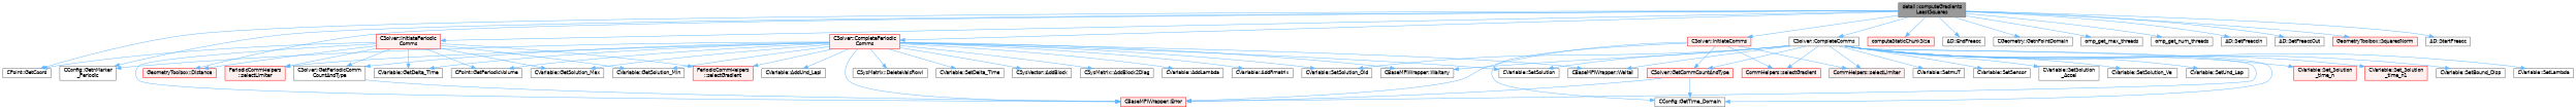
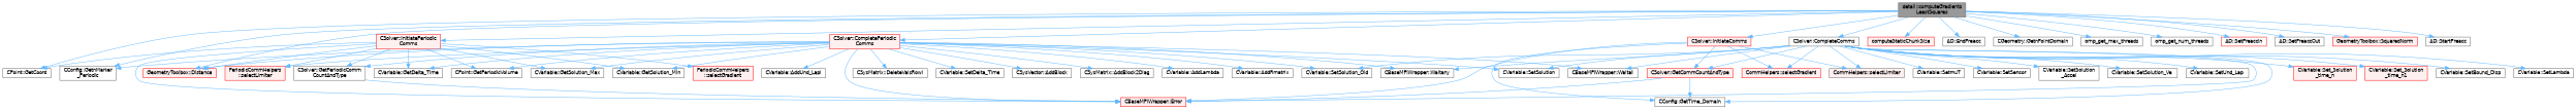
  digraph {
    rankdir=TB
    node [color=grey40 fillcolor=white fontname=Helvetica fontsize=10 shape=box style=filled]
    edge [color=steelblue1 fontname=Helvetica fontsize=10 labelfontname=Helvetica labelfontsize=10 style=solid]
    n1 [color=gray40 fillcolor=grey60 fontcolor=black height=0.2 label="detail::computeGradients\lLeastSquares" width=0.4]
    n2 [height=0.2 label="CSolver::CompleteComms" width=0.4]
    n3 [color=red fillcolor="#FFF0F0" height=0.2 label="CSolver::CompletePeriodic\lComms" width=0.4]
    n4 [height=0.2 label="CConfig::GetnMarker\l_Periodic" width=0.4]
    n5 [color=red fillcolor="#FFF0F0" height=0.2 label=computeStaticChunkSize width=0.4]
    n6 [color=red fillcolor="#FFF0F0" height=0.2 label="GeometryToolbox::Distance" width=0.4]
    n7 [height=0.2 label="AD::EndPreacc" width=0.4]
    n8 [height=0.2 label="CPoint::GetCoord" width=0.4]
    n9 [height=0.2 label="CGeometry::GetnPointDomain" width=0.4]
    n10 [color=red fillcolor="#FFF0F0" height=0.2 label="CSolver::InitiateComms" width=0.4]
    n11 [color=red fillcolor="#FFF0F0" height=0.2 label="CSolver::InitiatePeriodic\lComms" width=0.4]
    n12 [height=0.2 label=omp_get_max_threads width=0.4]
    n13 [height=0.2 label=omp_get_num_threads width=0.4]
-   n14 [height=0.2 label="AD::SetPreaccIn" width=0.4]
+   n14 [color=red height=0.2 label="AD::SetPreaccIn" width=0.4]
    n15 [height=0.2 label="AD::SetPreaccOut" width=0.4]
    n16 [color=red fillcolor="#FFF0F0" height=0.2 label="GeometryToolbox::SquaredNorm" width=0.4]
    n17 [height=0.2 label="AD::StartPreacc" width=0.4]
    n18 [color=red fillcolor="#FFF0F0" height=0.2 label="CBaseMPIWrapper::Error" width=0.4]
    n19 [color=red fillcolor="#FFF0F0" height=0.2 label="CSolver::GetCommCountAndType" width=0.4]
    n20 [height=0.2 label="CConfig::GetTime_Domain" width=0.4]
    n21 [color=red fillcolor="#FFF0F0" height=0.2 label="CommHelpers::selectGradient" width=0.4]
    n22 [fillcolor="#FFF0F0" height=0.2 label="CommHelpers::selectLimiter" width=0.4]
    n23 [color=red fillcolor="#FFF0F0" height=0.2 label="CVariable::Set_Solution\l_time_n" width=0.4]
    n24 [color=red fillcolor="#FFF0F0" height=0.2 label="CVariable::Set_Solution\l_time_n1" width=0.4]
    n25 [height=0.2 label="CVariable::SetBound_Disp" width=0.4]
    n26 [height=0.2 label="CVariable::SetLambda" width=0.4]
    n27 [height=0.2 label="CVariable::SetmuT" width=0.4]
    n28 [height=0.2 label="CVariable::SetSensor" width=0.4]
    n29 [height=0.2 label="CVariable::SetSolution" width=0.4]
    n30 [height=0.2 label="CVariable::SetSolution\l_Accel" width=0.4]
    n31 [height=0.2 label="CVariable::SetSolution_Old" width=0.4]
    n32 [height=0.2 label="CVariable::SetSolution_Vel" width=0.4]
    n33 [height=0.2 label="CVariable::SetUnd_Lapl" width=0.4]
    n34 [height=0.2 label="CBaseMPIWrapper::Waitall" width=0.4]
    n35 [height=0.2 label="CBaseMPIWrapper::Waitany" width=0.4]
    n36 [height=0.2 label="CSysVector::AddBlock" width=0.4]
    n37 [height=0.2 label="CSysMatrix::AddBlock2Diag" width=0.4]
    n38 [height=0.2 label="CVariable::AddLambda" width=0.4]
    n39 [height=0.2 label="CVariable::AddRmatrix" width=0.4]
    n40 [height=0.2 label="CVariable::AddUnd_Lapl" width=0.4]
    n41 [height=0.2 label="CSysMatrix::DeleteValsRowi" width=0.4]
    n42 [height=0.2 label="CVariable::GetDelta_Time" width=0.4]
    n43 [height=0.2 label="CSolver::GetPeriodicComm\lCountAndType" width=0.4]
    n44 [height=0.2 label="CPoint::GetPeriodicVolume" width=0.4]
    n45 [height=0.2 label="CVariable::GetSolution_Max" width=0.4]
    n46 [height=0.2 label="CVariable::GetSolution_Min" width=0.4]
    n47 [color=red fillcolor="#FFF0F0" height=0.2 label="PeriodicCommHelpers\l::selectGradient" width=0.4]
    n48 [color=red fillcolor="#FFF0F0" height=0.2 label="PeriodicCommHelpers\l::selectLimiter" width=0.4]
    n49 [height=0.2 label="CVariable::SetDelta_Time" width=0.4]
    n1 -> n2
    n1 -> n3
    n1 -> n4
    n1 -> n5
    n1 -> n6
    n1 -> n7
    n1 -> n8
    n1 -> n9
    n1 -> n10
    n1 -> n11
    n1 -> n12
    n1 -> n13
    n1 -> n14
    n1 -> n15
    n1 -> n16
    n1 -> n17
    n2 -> n18
    n2 -> n19
    n2 -> n20
    n2 -> n21
    n2 -> n22
    n2 -> n23
    n2 -> n24
    n2 -> n25
    n2 -> n26
    n2 -> n27
    n2 -> n28
    n2 -> n29
    n2 -> n30
    n2 -> n31
    n2 -> n32
    n2 -> n33
    n2 -> n34
    n2 -> n35
    n3 -> n4
    n3 -> n18
    n3 -> n29
    n3 -> n31
    n3 -> n34
    n3 -> n35
    n3 -> n36
    n3 -> n37
    n3 -> n38
    n3 -> n39
    n3 -> n40
    n3 -> n41
    n3 -> n42
    n3 -> n43
    n3 -> n44
    n3 -> n45
    n3 -> n46
-   n3 -> n47
+   n3 -> n6
    n3 -> n48
    n3 -> n49
    n10 -> n18
    n10 -> n19
    n10 -> n20
    n10 -> n21
    n10 -> n22
    n11 -> n6
    n11 -> n8
    n11 -> n18
    n11 -> n42
    n11 -> n43
    n11 -> n44
    n11 -> n45
    n11 -> n46
    n11 -> n47
    n11 -> n48
    n19 -> n18
    n19 -> n20
    n43 -> n18
  }
